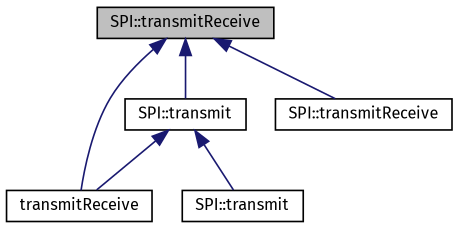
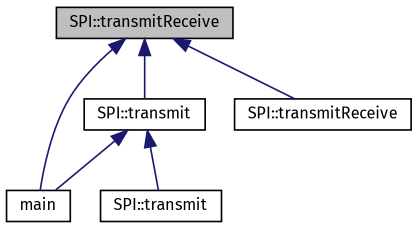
  digraph {
    rankdir=TB
    fontname="Fira Sans"
    node [color=black fillcolor=white fontname="Fira Sans" fontsize=10 shape=record style=filled]
    edge [color=midnightblue dir=back fontname="Fira Sans" fontsize=10 labelfontname=Helvetica labelfontsize=10 style=solid]
    n1 [fillcolor=grey75 fontcolor=black height=0.2 label="SPI::transmitReceive" width=0.4]
    n2 [height=0.2 label="SPI::transmit" width=0.4]
-   n3 [height=0.2 label=transmitReceive width=0.4]
+   n3 [height=0.2 label=main width=0.4]
    n4 [height=0.2 label="SPI::transmitReceive" width=0.4]
    n5 [height=0.2 label="SPI::transmit" width=0.4]
    n1 -> n2
    n1 -> n3
    n1 -> n4
    n2 -> n3
    n2 -> n5
  }
